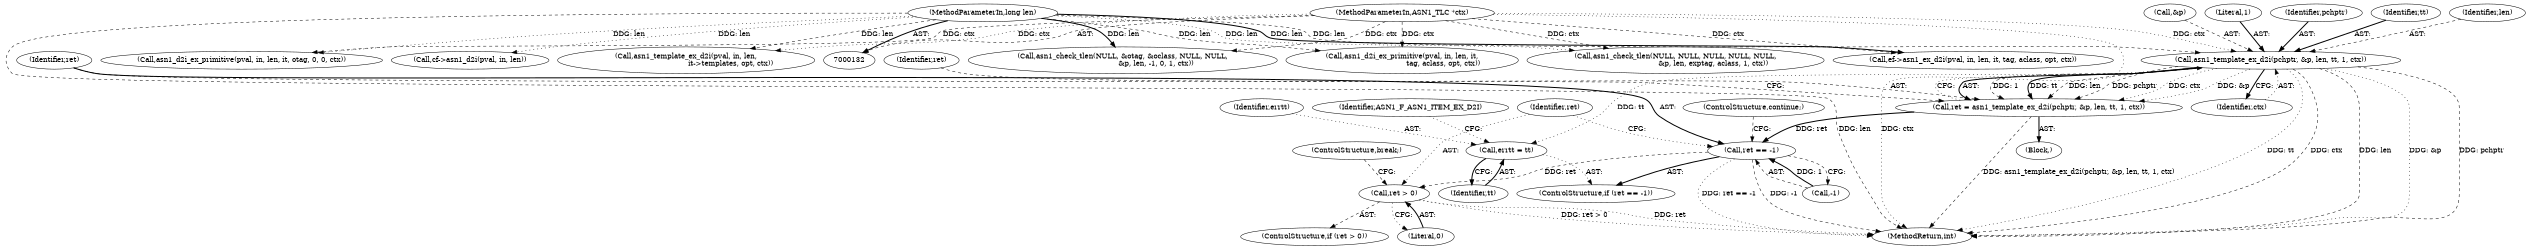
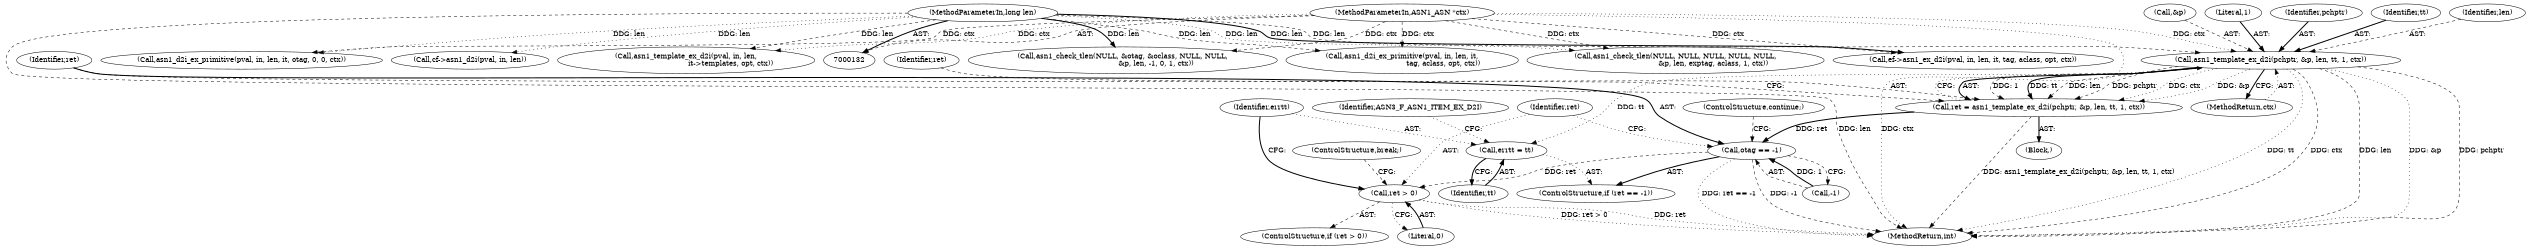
  digraph {
    edge [style=dashed]
    n1 [label="(Call,asn1_template_ex_d2i(pchptr, &p, len, tt, 1, ctx))"]
    n2 [label="(Call,ret = asn1_template_ex_d2i(pchptr, &p, len, tt, 1, ctx))"]
    n3 [label="(Call,errtt = tt)"]
    n4 [label="(MethodReturn,int)"]
-   n5 [label="(Identifier,ctx)"]
-   n6 [label="(Call,ret == -1)"]
+   n5 [label="(MethodReturn,ctx)"]
+   n6 [label="(Call,otag == -1)"]
    n7 [label="(Block,)"]
    n8 [label="(ControlStructure,if (ret == -1))"]
    n9 [label="(Identifier,tt)"]
    n10 [label="(MethodParameterIn,long len)"]
    n11 [label="(Call,asn1_d2i_ex_primitive(pval, in, len, it,\n                                     tag, aclass, opt, ctx))"]
    n12 [label="(Call,cf->asn1_d2i(pval, in, len))"]
    n13 [label="(Call,asn1_d2i_ex_primitive(pval, in, len, it, otag, 0, 0, ctx))"]
    n14 [label="(Call,asn1_check_tlen(NULL, &otag, &oclass, NULL, NULL,\n                              &p, len, -1, 0, 1, ctx))"]
    n15 [label="(Call,asn1_template_ex_d2i(pval, in, len,\n                                        it->templates, opt, ctx))"]
    n16 [label="(Call,asn1_check_tlen(NULL, NULL, NULL, NULL, NULL,\n                                  &p, len, exptag, aclass, 1, ctx))"]
    n17 [label="(Call,ef->asn1_ex_d2i(pval, in, len, it, tag, aclass, opt, ctx))"]
    n18 [label=7000132]
-   n19 [label="(MethodParameterIn,ASN1_TLC *ctx)"]
+   n19 [label="(MethodParameterIn,ASN1_ASN *ctx)"]
    n20 [label="(Call,ret > 0)"]
    n21 [label="(Call,-1)"]
    n22 [label="(ControlStructure,if (ret > 0))"]
    n23 [label="(Literal,0)"]
    n24 [label="(ControlStructure,continue;)"]
    n25 [label="(Identifier,ret)"]
-   n26 [label="(Identifier,ASN1_F_ASN1_ITEM_EX_D2I)"]
+   n26 [label="(Identifier,ASN3_F_ASN1_ITEM_EX_D2I)"]
    n27 [label="(Identifier,len)"]
    n28 [label="(Call,&p)"]
    n29 [label="(Literal,1)"]
    n30 [label="(Identifier,ret)"]
    n31 [label="(Identifier,ret)"]
    n32 [label="(ControlStructure,break;)"]
    n33 [label="(Identifier,pchptr)"]
    n34 [label="(Identifier,errtt)"]
    n35 [label="(Identifier,tt)"]
    n1 -> n2 [label="AST: " style=bold]
    n1 -> n2 [label="DDG: 1"]
    n1 -> n2 [label="DDG: tt" style=bold]
    n1 -> n2 [label="DDG: len"]
    n1 -> n2 [label="DDG: pchptr"]
    n1 -> n2 [label="DDG: ctx" style=dotted]
    n1 -> n2 [label="DDG: &p" style=dotted]
    n1 -> n3 [label="DDG: tt" style=dotted]
    n1 -> n4 [label="DDG: tt" style=dotted]
    n1 -> n4 [label="DDG: ctx"]
    n1 -> n4 [label="DDG: len"]
    n1 -> n4 [label="DDG: &p" style=dotted]
    n1 -> n4 [label="DDG: pchptr"]
    n1 -> n5 [label="CFG: " style=bold]
    n2 -> n1 [label="CFG: " style=dotted]
    n2 -> n4 [label="DDG: asn1_template_ex_d2i(pchptr, &p, len, tt, 1, ctx)"]
    n2 -> n6 [label="DDG: ret" style=bold]
    n2 -> n7 [label="AST: " style=bold]
    n3 -> n8 [label="AST: " style=dotted]
    n3 -> n9 [label="CFG: " style=bold]
    n5 -> n1 [label="AST: " style=dotted]
    n6 -> n4 [label="DDG: -1"]
    n6 -> n4 [label="DDG: ret == -1" style=dotted]
    n6 -> n8 [label="AST: " style=bold]
    n6 -> n20 [label="DDG: ret"]
    n6 -> n21 [label="CFG: "]
    n9 -> n3 [label="AST: " style=bold]
    n10 -> n1 [label="DDG: len"]
    n10 -> n4 [label="DDG: len"]
    n10 -> n11 [label="DDG: len"]
    n10 -> n12 [label="DDG: len" style=dotted]
    n10 -> n13 [label="DDG: len" style=dotted]
    n10 -> n14 [label="DDG: len" style=bold]
    n10 -> n15 [label="DDG: len"]
    n10 -> n16 [label="DDG: len" style=dotted]
    n10 -> n17 [label="DDG: len" style=bold]
    n10 -> n18 [label="AST: " style=bold]
    n19 -> n1 [label="DDG: ctx" style=dotted]
    n19 -> n4 [label="DDG: ctx" style=dotted]
    n19 -> n11 [label="DDG: ctx"]
    n19 -> n13 [label="DDG: ctx"]
    n19 -> n14 [label="DDG: ctx"]
    n19 -> n15 [label="DDG: ctx" style=dotted]
    n19 -> n16 [label="DDG: ctx"]
    n19 -> n17 [label="DDG: ctx"]
    n19 -> n18 [label="AST: "]
    n20 -> n4 [label="DDG: ret > 0" style=dotted]
    n20 -> n4 [label="DDG: ret" style=dotted]
    n20 -> n22 [label="AST: "]
    n20 -> n23 [label="CFG: " style=dotted]
    n21 -> n6 [label="AST: "]
    n21 -> n6 [label="DDG: 1" style=bold]
    n23 -> n20 [label="AST: " style=bold]
    n24 -> n6 [label="CFG: "]
    n25 -> n2 [label="AST: "]
    n26 -> n3 [label="CFG: " style=dotted]
    n27 -> n1 [label="AST: "]
    n28 -> n1 [label="AST: "]
    n29 -> n1 [label="AST: " style=bold]
    n30 -> n2 [label="CFG: "]
    n30 -> n6 [label="AST: " style=bold]
    n31 -> n6 [label="CFG: " style=dotted]
    n31 -> n20 [label="AST: " style=dotted]
    n32 -> n20 [label="CFG: "]
    n33 -> n1 [label="AST: " style=bold]
    n34 -> n3 [label="AST: " style=dotted]
+   n34 -> n20 [label="CFG: " style=bold]
    n35 -> n1 [label="AST: " style=bold]
  }
